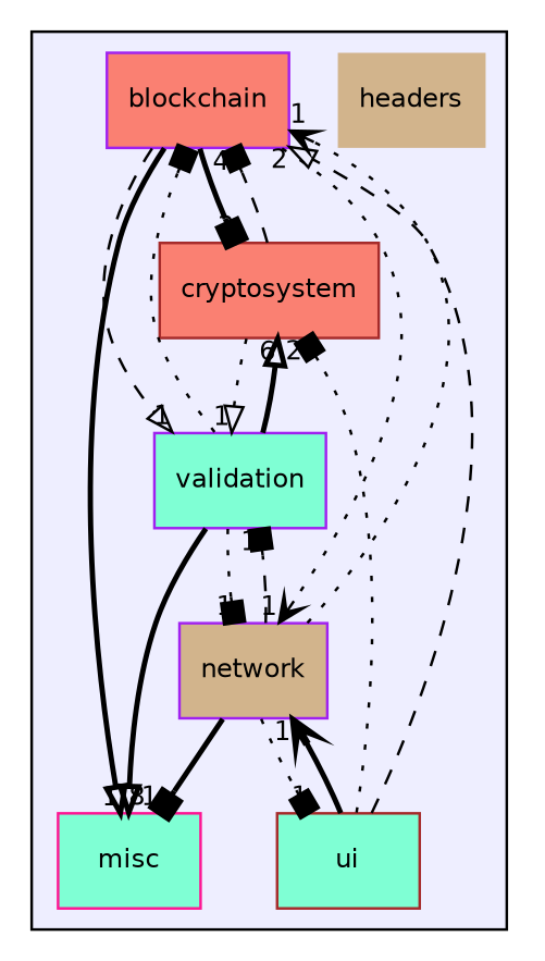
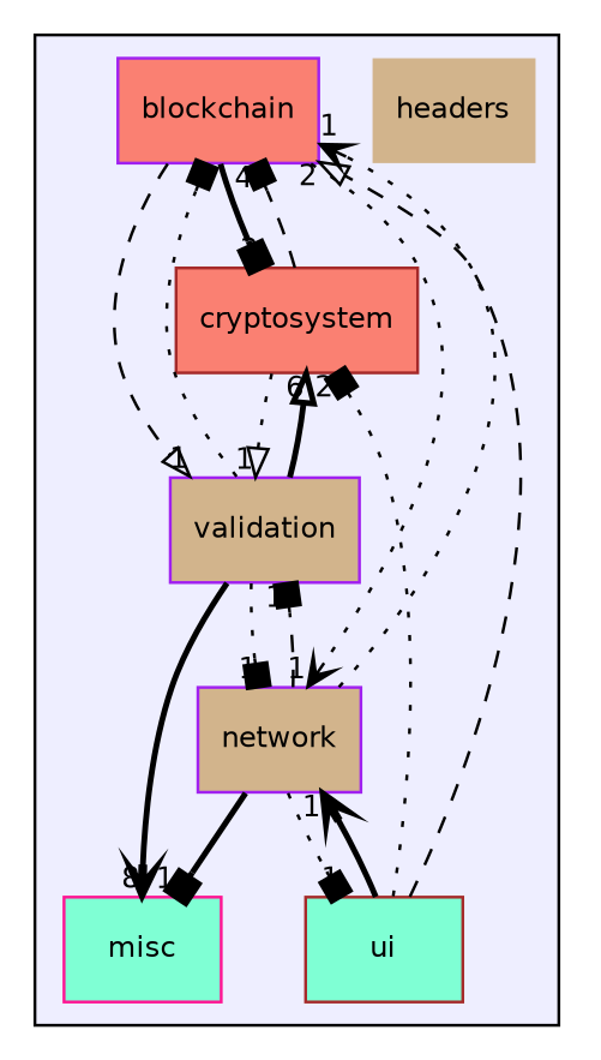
  digraph {
    compound=true
    node [color=purple fillcolor=aquamarine fontname=Helvetica fontsize=10 shape=box style=filled]
    edge [arrowhead=box headlabel=1 labeldistance=1.5 labelfontname=Helvetica labelfontsize=10 style=dotted]
    n1 [fillcolor=tan label=headers shape=plaintext]
    n2 [fillcolor=salmon label=blockchain]
    n3 [color=brown fillcolor=salmon label=cryptosystem]
    n4 [color=deeppink label=misc]
    n5 [fillcolor=tan label=network]
    n6 [color=brown label=ui]
-   n7 [label=validation]
+   n7 [fillcolor=tan label=validation]
    subgraph cluster_1 {
      bgcolor="#eeeeff"
      pencolor=black
      n1
      n2
      n3
      n4
      n5
      n6
      n7
    }
    n2 -> n3 [headlabel=2 style=bold]
-   n2 -> n4 [arrowhead=onormal style=bold]
    n2 -> n5 [arrowhead=vee]
    n2 -> n7 [arrowhead=onormal style=dashed]
    n3 -> n2 [headlabel=4 style=dashed]
    n3 -> n7 [arrowhead=onormal]
    n5 -> n2 [arrowhead=vee]
    n5 -> n4 [style=bold]
    n5 -> n6
    n5 -> n7 [style=dashed]
    n6 -> n2 [arrowhead=onormal headlabel=2 style=dashed]
    n6 -> n3 [headlabel=2]
    n6 -> n5 [arrowhead=vee style=bold]
    n7 -> n2 [headlabel=4]
    n7 -> n3 [arrowhead=onormal headlabel=6 style=bold]
-   n7 -> n4 [arrowhead=onormal headlabel=8 style=bold]
+   n7 -> n4 [arrowhead=vee headlabel=8 style=bold]
    n7 -> n5
  }
